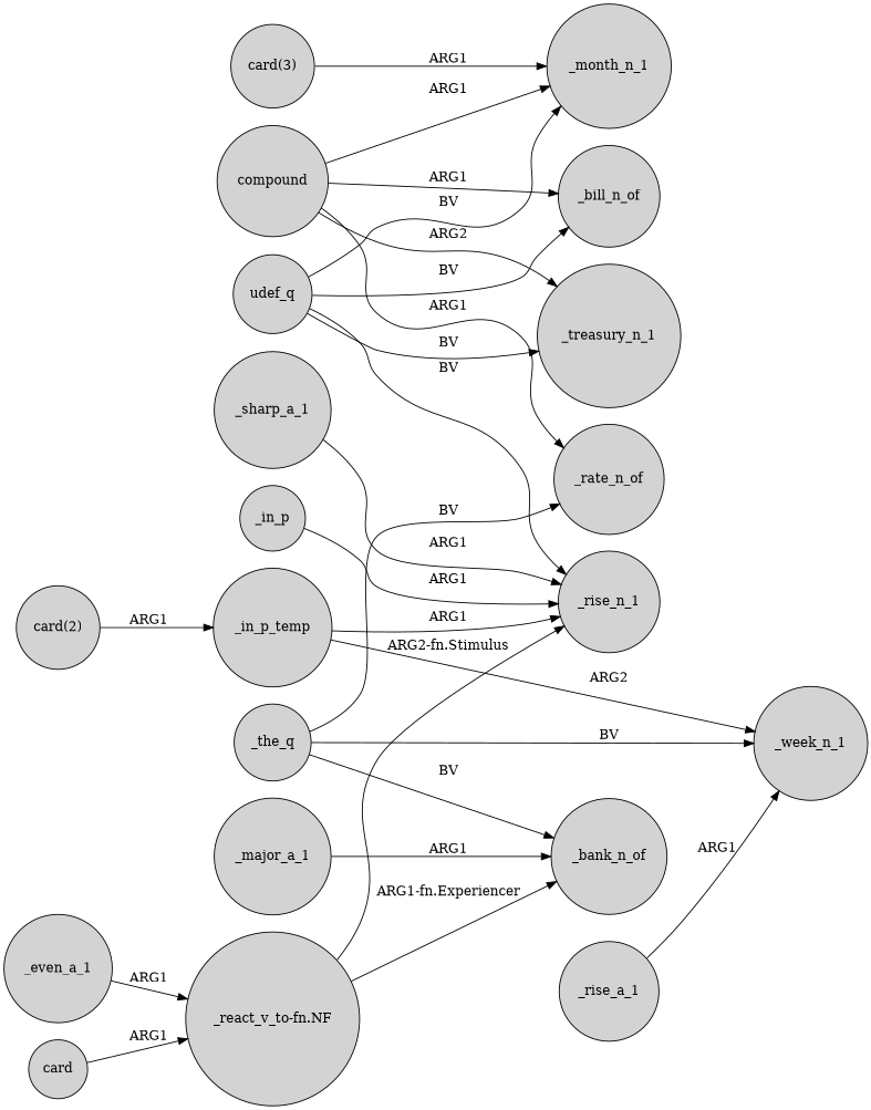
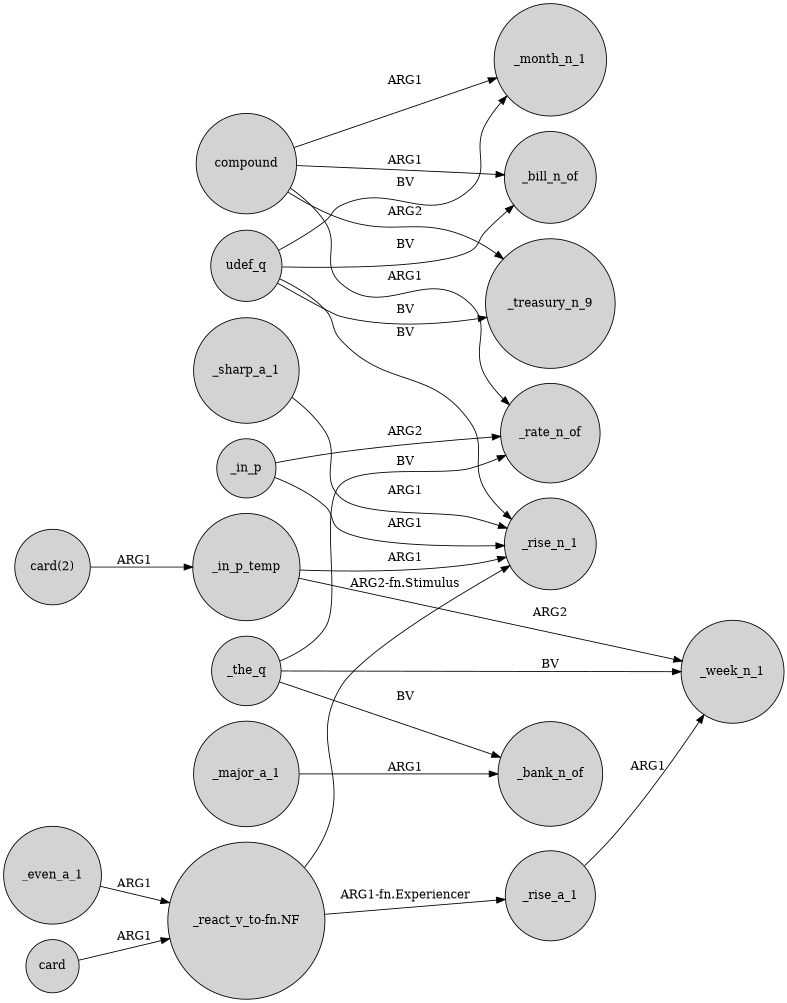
  digraph {
    rankdir=LR
    node [shape=circle style=filled]
    compound
    _month_n_1
    _bill_n_of
    _rate_n_of
-   _treasury_n_1
+   _treasury_n_1 [label=_treasury_n_9]
    n6 [label=_rise_a_1]
    _week_n_1
    _in_p
    _rise_n_1
    udef_q
    _even_a_1
    "_react_v_to-fn.NF"
    _bank_n_of
    _in_p_temp
    n15 [label=card]
    "card(2)"
    _the_q
    _major_a_1
    _sharp_a_1
-   "card(3)"
    compound -> _month_n_1 [label=ARG1]
    compound -> _bill_n_of [label=ARG1]
    compound -> _rate_n_of [label=ARG1]
    compound -> _treasury_n_1 [label=ARG2]
    n6 -> _week_n_1 [label=ARG1]
+   _in_p -> _rate_n_of [label=ARG2]
    _in_p -> _rise_n_1 [label=ARG1]
    udef_q -> _month_n_1 [label=BV]
    udef_q -> _bill_n_of [label=BV]
    udef_q -> _treasury_n_1 [label=BV]
    udef_q -> _rise_n_1 [label=BV]
    _even_a_1 -> "_react_v_to-fn.NF" [label=ARG1]
    "_react_v_to-fn.NF" -> _rise_n_1 [label="ARG2-fn.Stimulus"]
-   "_react_v_to-fn.NF" -> _bank_n_of [label="ARG1-fn.Experiencer"]
+   "_react_v_to-fn.NF" -> n6 [label="ARG1-fn.Experiencer"]
    _in_p_temp -> _week_n_1 [label=ARG2]
    _in_p_temp -> _rise_n_1 [label=ARG1]
    n15 -> "_react_v_to-fn.NF" [label=ARG1]
    "card(2)" -> _in_p_temp [label=ARG1]
    _the_q -> _rate_n_of [label=BV]
    _the_q -> _week_n_1 [label=BV]
    _the_q -> _bank_n_of [label=BV]
    _major_a_1 -> _bank_n_of [label=ARG1]
    _sharp_a_1 -> _rise_n_1 [label=ARG1]
-   "card(3)" -> _month_n_1 [label=ARG1]
  }
